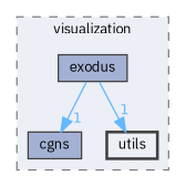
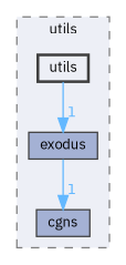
  digraph {
    compound=true
    fontname="IBM Plex Sans"
    node [color=grey25 fillcolor="#a4b1d4" fontname="IBM Plex Sans" fontsize=10 shape=box style=filled]
    edge [color=steelblue1 fontcolor=steelblue1 fontname="IBM Plex Sans" fontsize=10 headlabel=1 labeldistance=1.5 labelfontname=Helvetica labelfontsize=10]
    n1 [height=0.2 label=cgns width=0.4]
    n2 [height=0.2 label=exodus width=0.4]
    n3 [fillcolor="#edeff6" height=0.2 label=utils style="filled,bold" width=0.4]
    subgraph cluster_1 {
      bgcolor="#edeff6"
      fontsize=10
-     label=visualization
+     label=utils
      pencolor=grey50
      style="filled,dashed"
      n1
      n2
      n3
    }
    n2 -> n1
-   n2 -> n3
+   n3 -> n2
  }
